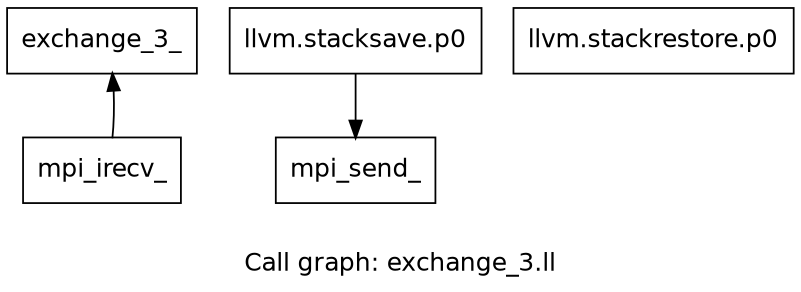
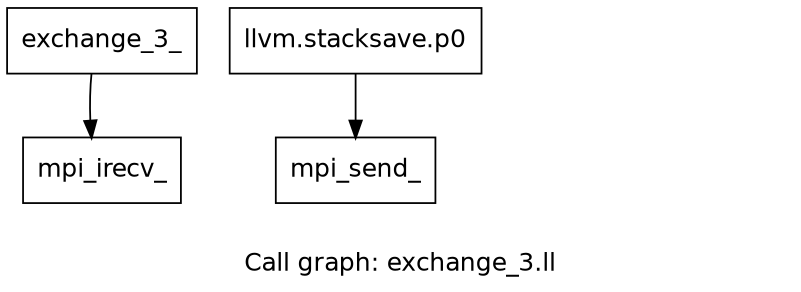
  digraph {
    fontname="DejaVu Sans"
    label="Call graph: exchange_3.ll"
    node [fontname="DejaVu Sans" shape=record]
    edge [fontname="DejaVu Sans"]
    n1 [label="{exchange_3_}"]
    n2 [label="{mpi_irecv_}"]
    n3 [label="{mpi_send_}"]
    n4 [label="{llvm.stacksave.p0}"]
-   n5 [label="{llvm.stackrestore.p0}"]
-   n2 -> n1
+   n1 -> n2
    n4 -> n3
  }
